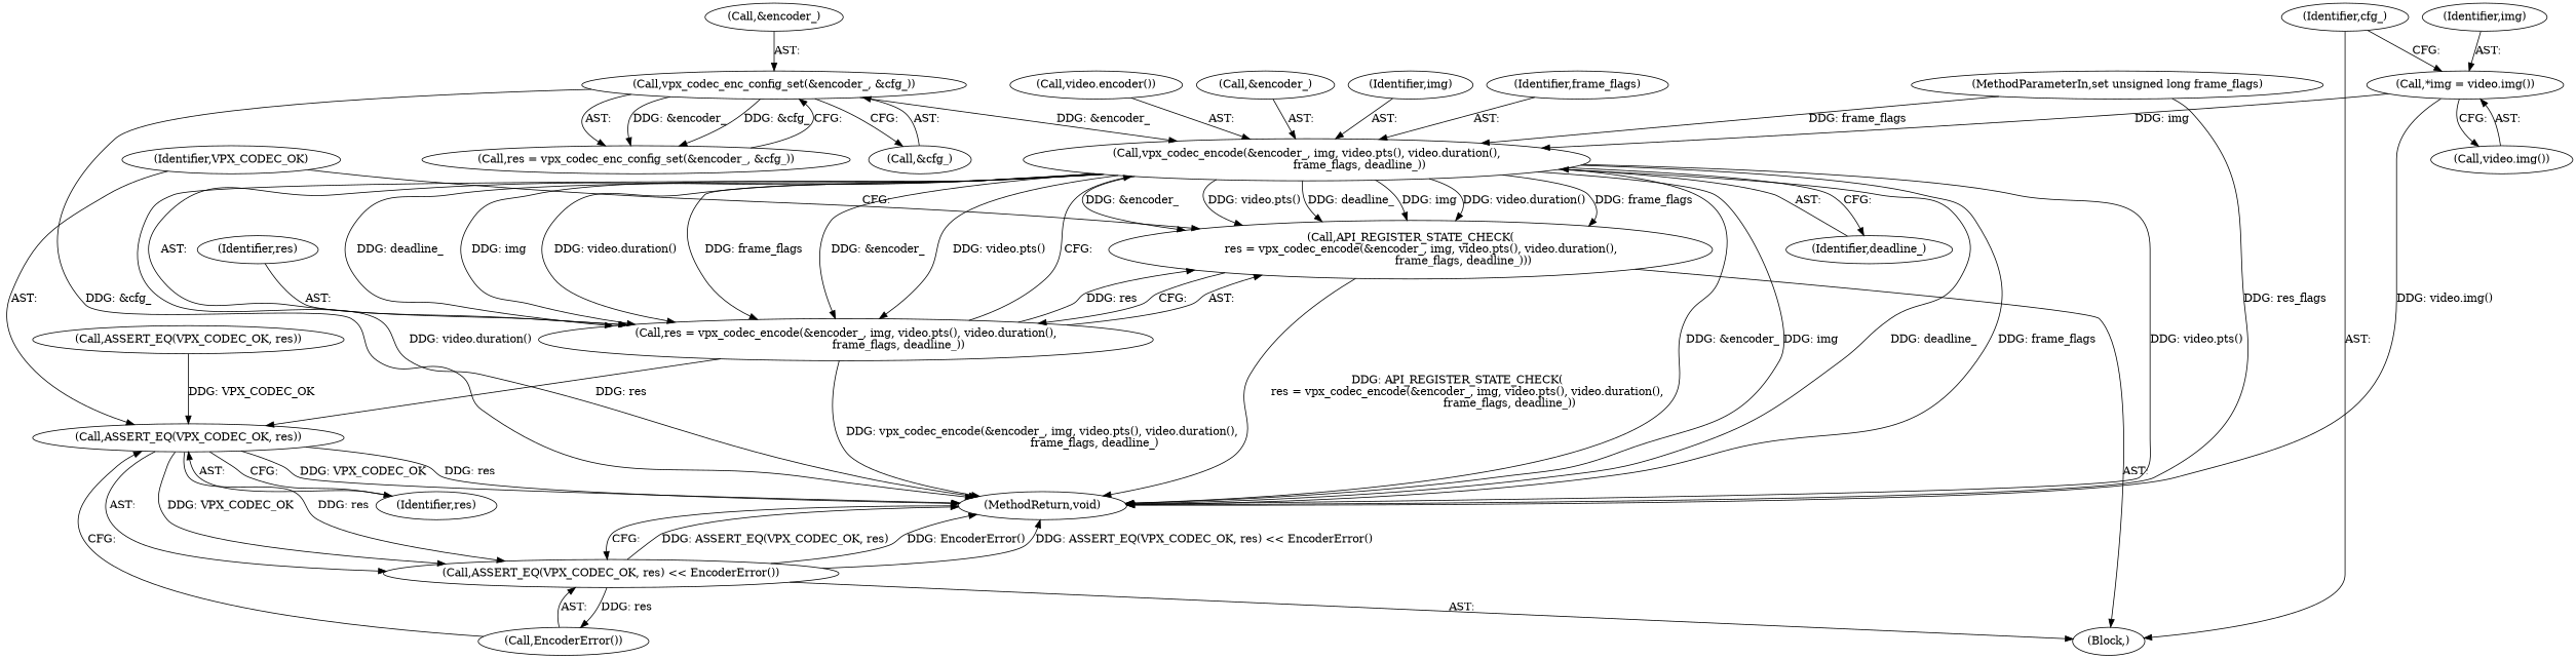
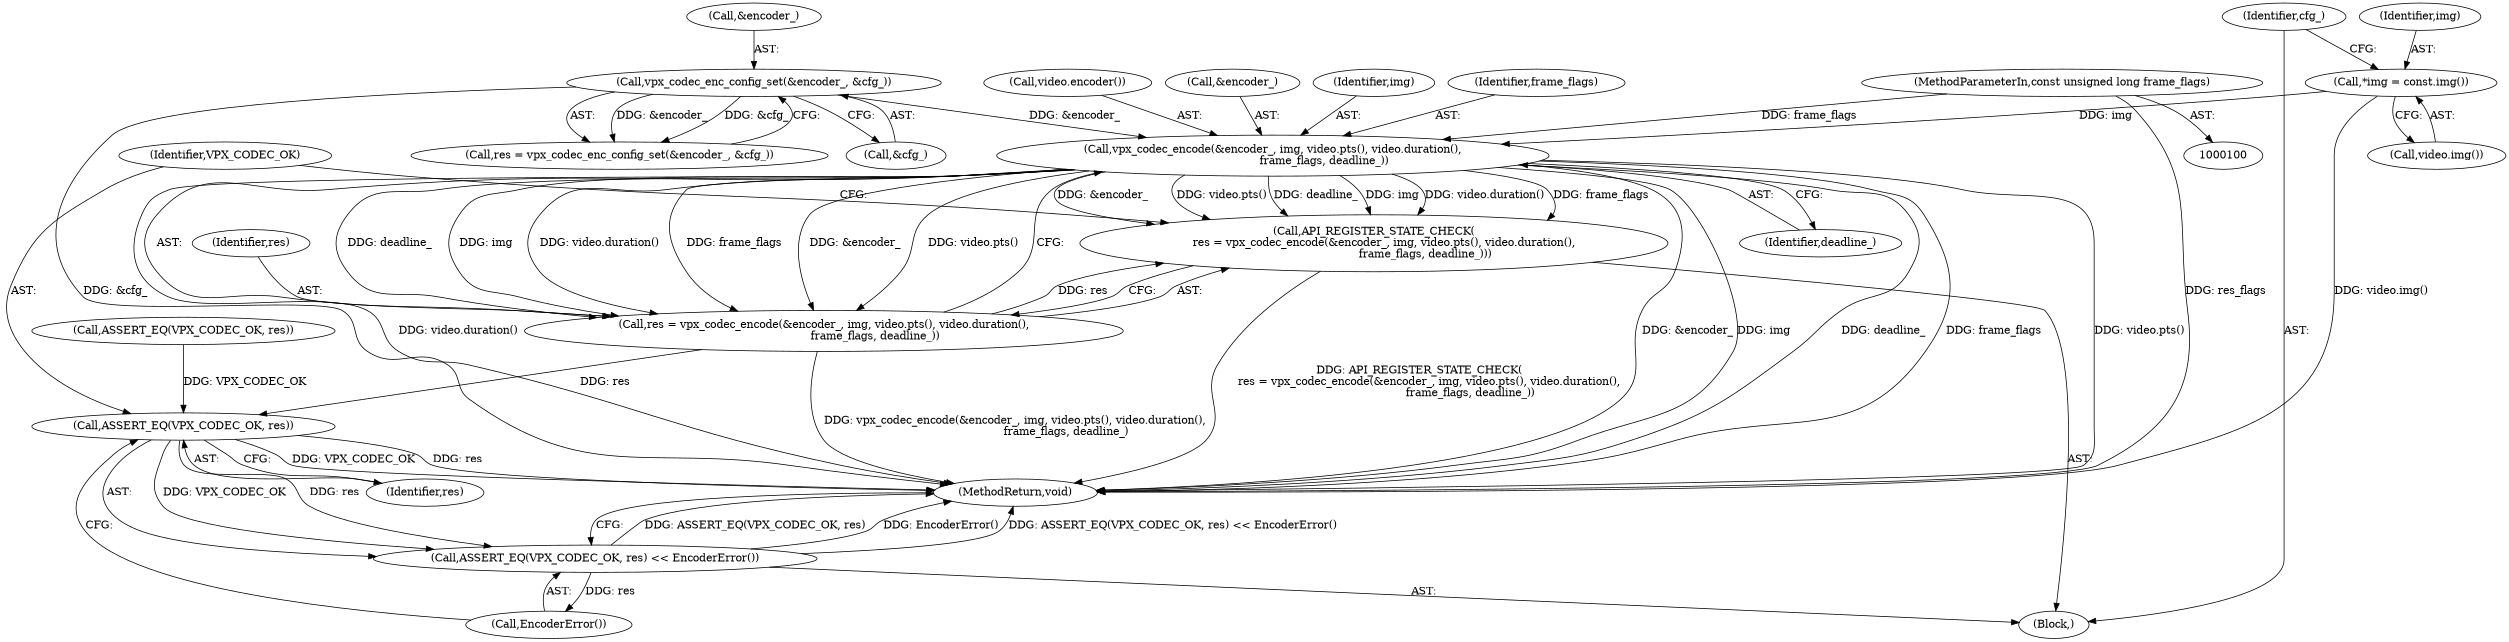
  digraph {
    n1 [label="(Call,vpx_codec_encode(&encoder_, img, video.pts(), video.duration(),\n                              frame_flags, deadline_))"]
    n2 [label="(Call,API_REGISTER_STATE_CHECK(\n      res = vpx_codec_encode(&encoder_, img, video.pts(), video.duration(),\n                              frame_flags, deadline_)))"]
    n3 [label="(Call,res = vpx_codec_encode(&encoder_, img, video.pts(), video.duration(),\n                              frame_flags, deadline_))"]
    n4 [label="(MethodReturn,void)"]
    n5 [label="(Identifier,deadline_)"]
    n6 [label="(Block,)"]
    n7 [label="(Call,ASSERT_EQ(VPX_CODEC_OK, res))"]
    n8 [label="(Call,ASSERT_EQ(VPX_CODEC_OK, res) << EncoderError())"]
    n9 [label="(Call,vpx_codec_enc_config_set(&encoder_, &cfg_))"]
    n10 [label="(Call,&cfg_)"]
    n11 [label="(Call,res = vpx_codec_enc_config_set(&encoder_, &cfg_))"]
-   n12 [label="(Call,*img = video.img())"]
+   n12 [label="(Call,*img = const.img())"]
    n13 [label="(Call,video.img())"]
-   n14 [label="(MethodParameterIn,set unsigned long frame_flags)"]
+   n14 [label="(MethodParameterIn,const unsigned long frame_flags)"]
+   1000100
    n16 [label="(Identifier,res)"]
    n17 [label="(Call,EncoderError())"]
    n18 [label="(Identifier,frame_flags)"]
    n19 [label="(Identifier,cfg_)"]
    n20 [label="(Call,video.encoder())"]
    n21 [label="(Identifier,res)"]
    n22 [label="(Call,&encoder_)"]
    n23 [label="(Identifier,img)"]
    n24 [label="(Call,&encoder_)"]
    n25 [label="(Call,ASSERT_EQ(VPX_CODEC_OK, res))"]
    n26 [label="(Identifier,VPX_CODEC_OK)"]
    n27 [label="(Identifier,img)"]
    n1 -> n2 [label="DDG: deadline_"]
    n1 -> n2 [label="DDG: img"]
    n1 -> n2 [label="DDG: video.duration()"]
    n1 -> n2 [label="DDG: frame_flags"]
    n1 -> n2 [label="DDG: &encoder_"]
    n1 -> n2 [label="DDG: video.pts()"]
    n1 -> n3 [label="AST: "]
    n1 -> n3 [label="DDG: deadline_"]
    n1 -> n3 [label="DDG: img"]
    n1 -> n3 [label="DDG: video.duration()"]
    n1 -> n3 [label="DDG: frame_flags"]
    n1 -> n3 [label="DDG: &encoder_"]
    n1 -> n3 [label="DDG: video.pts()"]
    n1 -> n4 [label="DDG: video.pts()"]
    n1 -> n4 [label="DDG: video.duration()"]
    n1 -> n4 [label="DDG: &encoder_"]
    n1 -> n4 [label="DDG: img"]
    n1 -> n4 [label="DDG: deadline_"]
    n1 -> n4 [label="DDG: frame_flags"]
    n1 -> n5 [label="CFG: "]
    n2 -> n3 [label="CFG: "]
    n2 -> n4 [label="DDG: API_REGISTER_STATE_CHECK(\n      res = vpx_codec_encode(&encoder_, img, video.pts(), video.duration(),\n                              frame_flags, deadline_))"]
    n2 -> n6 [label="AST: "]
    n3 -> n1 [label="CFG: "]
    n3 -> n2 [label="AST: "]
    n3 -> n2 [label="DDG: res"]
    n3 -> n4 [label="DDG: vpx_codec_encode(&encoder_, img, video.pts(), video.duration(),\n                              frame_flags, deadline_)"]
    n3 -> n7 [label="DDG: res"]
    n4 -> n8 [label="CFG: "]
    n5 -> n1 [label="AST: "]
    n7 -> n4 [label="DDG: VPX_CODEC_OK"]
    n7 -> n4 [label="DDG: res"]
    n7 -> n8 [label="AST: "]
    n7 -> n8 [label="DDG: VPX_CODEC_OK"]
    n7 -> n8 [label="DDG: res"]
    n7 -> n16 [label="CFG: "]
    n8 -> n4 [label="DDG: ASSERT_EQ(VPX_CODEC_OK, res)"]
    n8 -> n4 [label="DDG: EncoderError()"]
    n8 -> n4 [label="DDG: ASSERT_EQ(VPX_CODEC_OK, res) << EncoderError()"]
    n8 -> n6 [label="AST: "]
    n8 -> n17 [label="DDG: res"]
    n9 -> n1 [label="DDG: &encoder_"]
    n9 -> n4 [label="DDG: &cfg_"]
    n9 -> n10 [label="CFG: "]
    n9 -> n11 [label="AST: "]
    n9 -> n11 [label="DDG: &encoder_"]
    n9 -> n11 [label="DDG: &cfg_"]
    n10 -> n9 [label="AST: "]
    n11 -> n9 [label="CFG: "]
    n12 -> n1 [label="DDG: img"]
    n12 -> n4 [label="DDG: video.img()"]
    n12 -> n13 [label="CFG: "]
    n13 -> n12 [label="AST: "]
    n14 -> n1 [label="DDG: frame_flags"]
    n14 -> n4 [label="DDG: res_flags"]
+   n14 -> 1000100 [label="AST: "]
    n16 -> n7 [label="AST: "]
    n17 -> n7 [label="CFG: "]
    n17 -> n8 [label="AST: "]
    n18 -> n1 [label="AST: "]
    n19 -> n6 [label="AST: "]
    n19 -> n12 [label="CFG: "]
    n20 -> n1 [label="AST: "]
    n21 -> n3 [label="AST: "]
    n22 -> n9 [label="AST: "]
    n23 -> n12 [label="AST: "]
    n24 -> n1 [label="AST: "]
    n25 -> n7 [label="DDG: VPX_CODEC_OK"]
    n26 -> n2 [label="CFG: "]
    n26 -> n7 [label="AST: "]
    n27 -> n1 [label="AST: "]
  }
